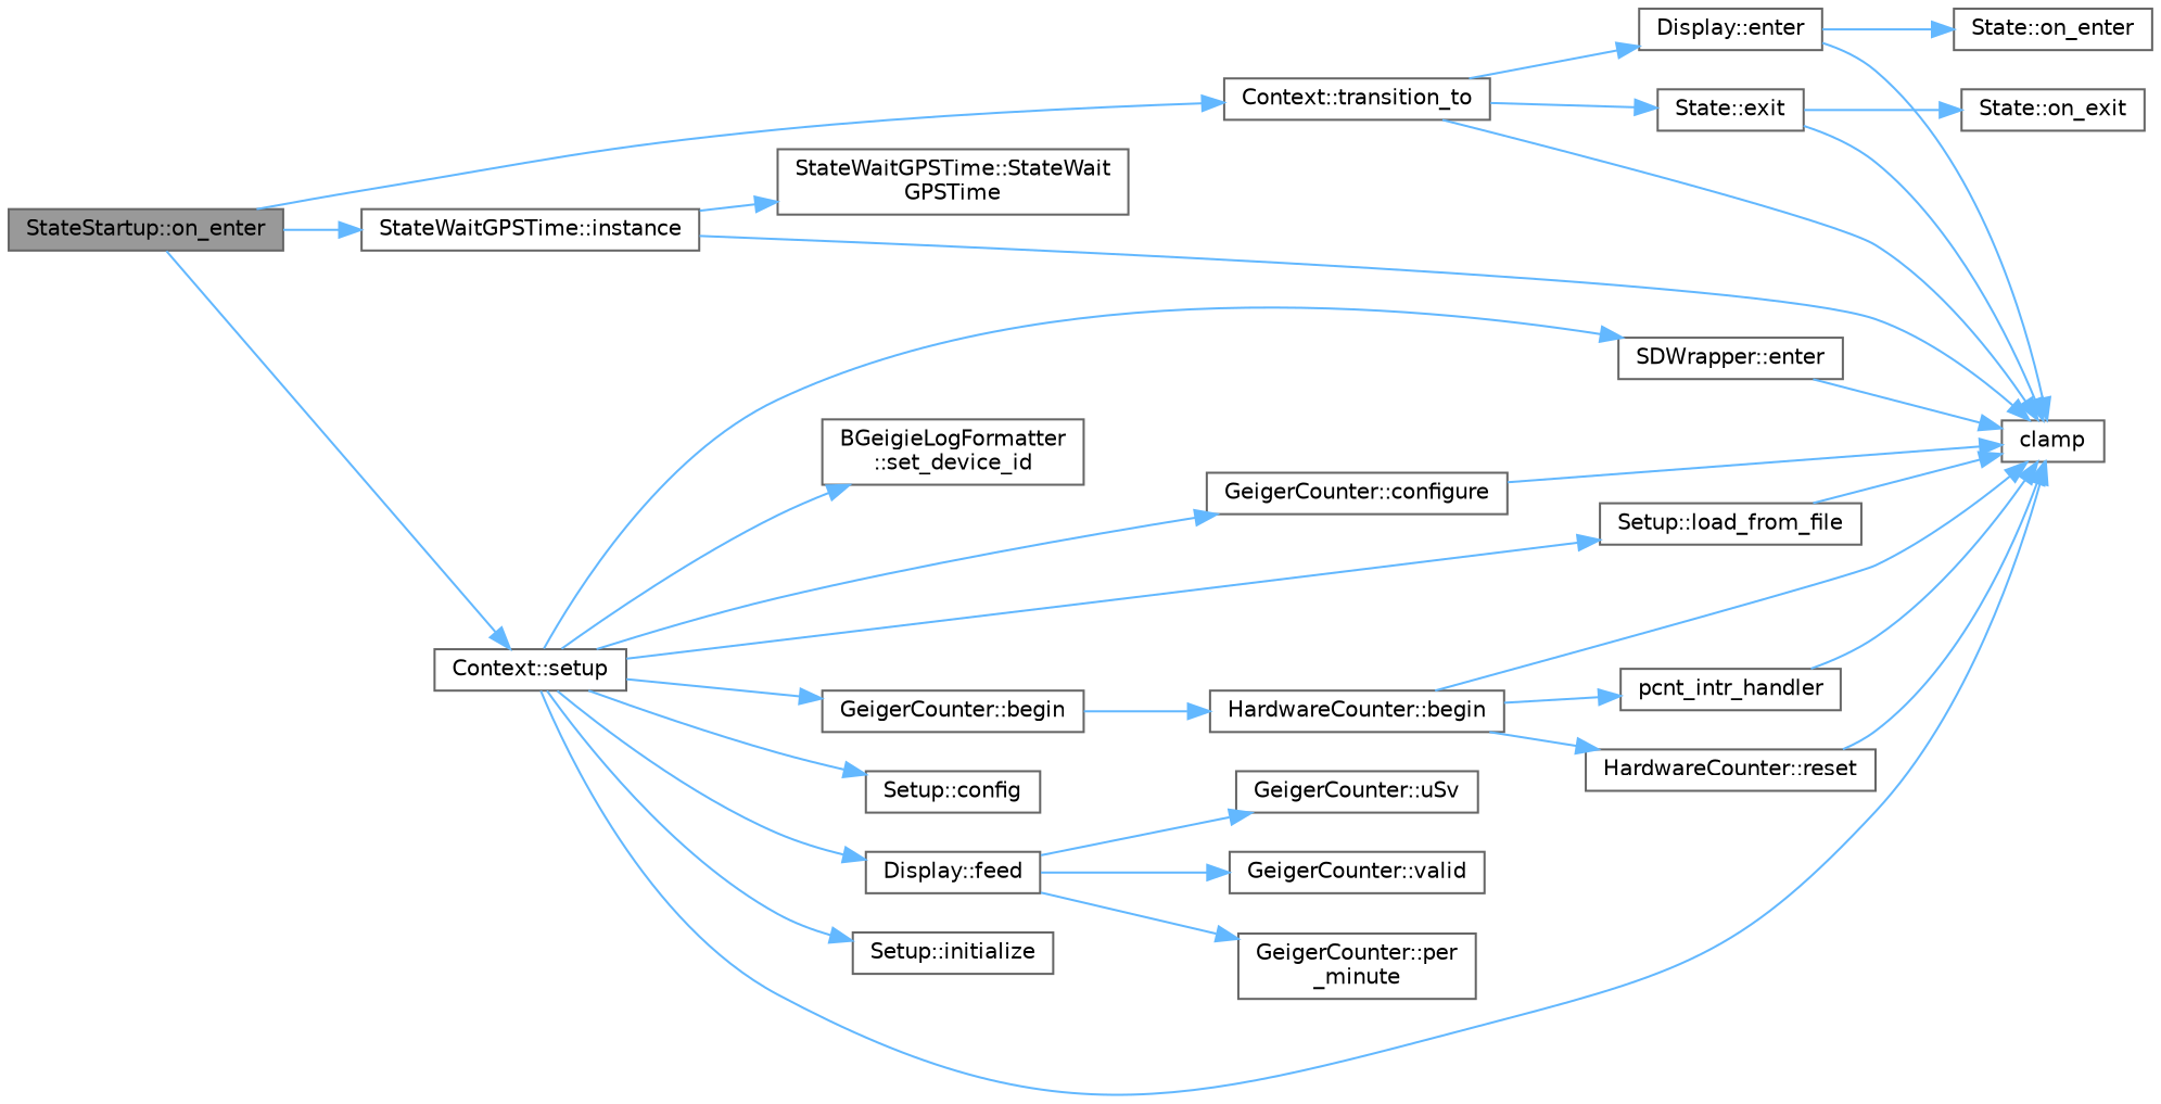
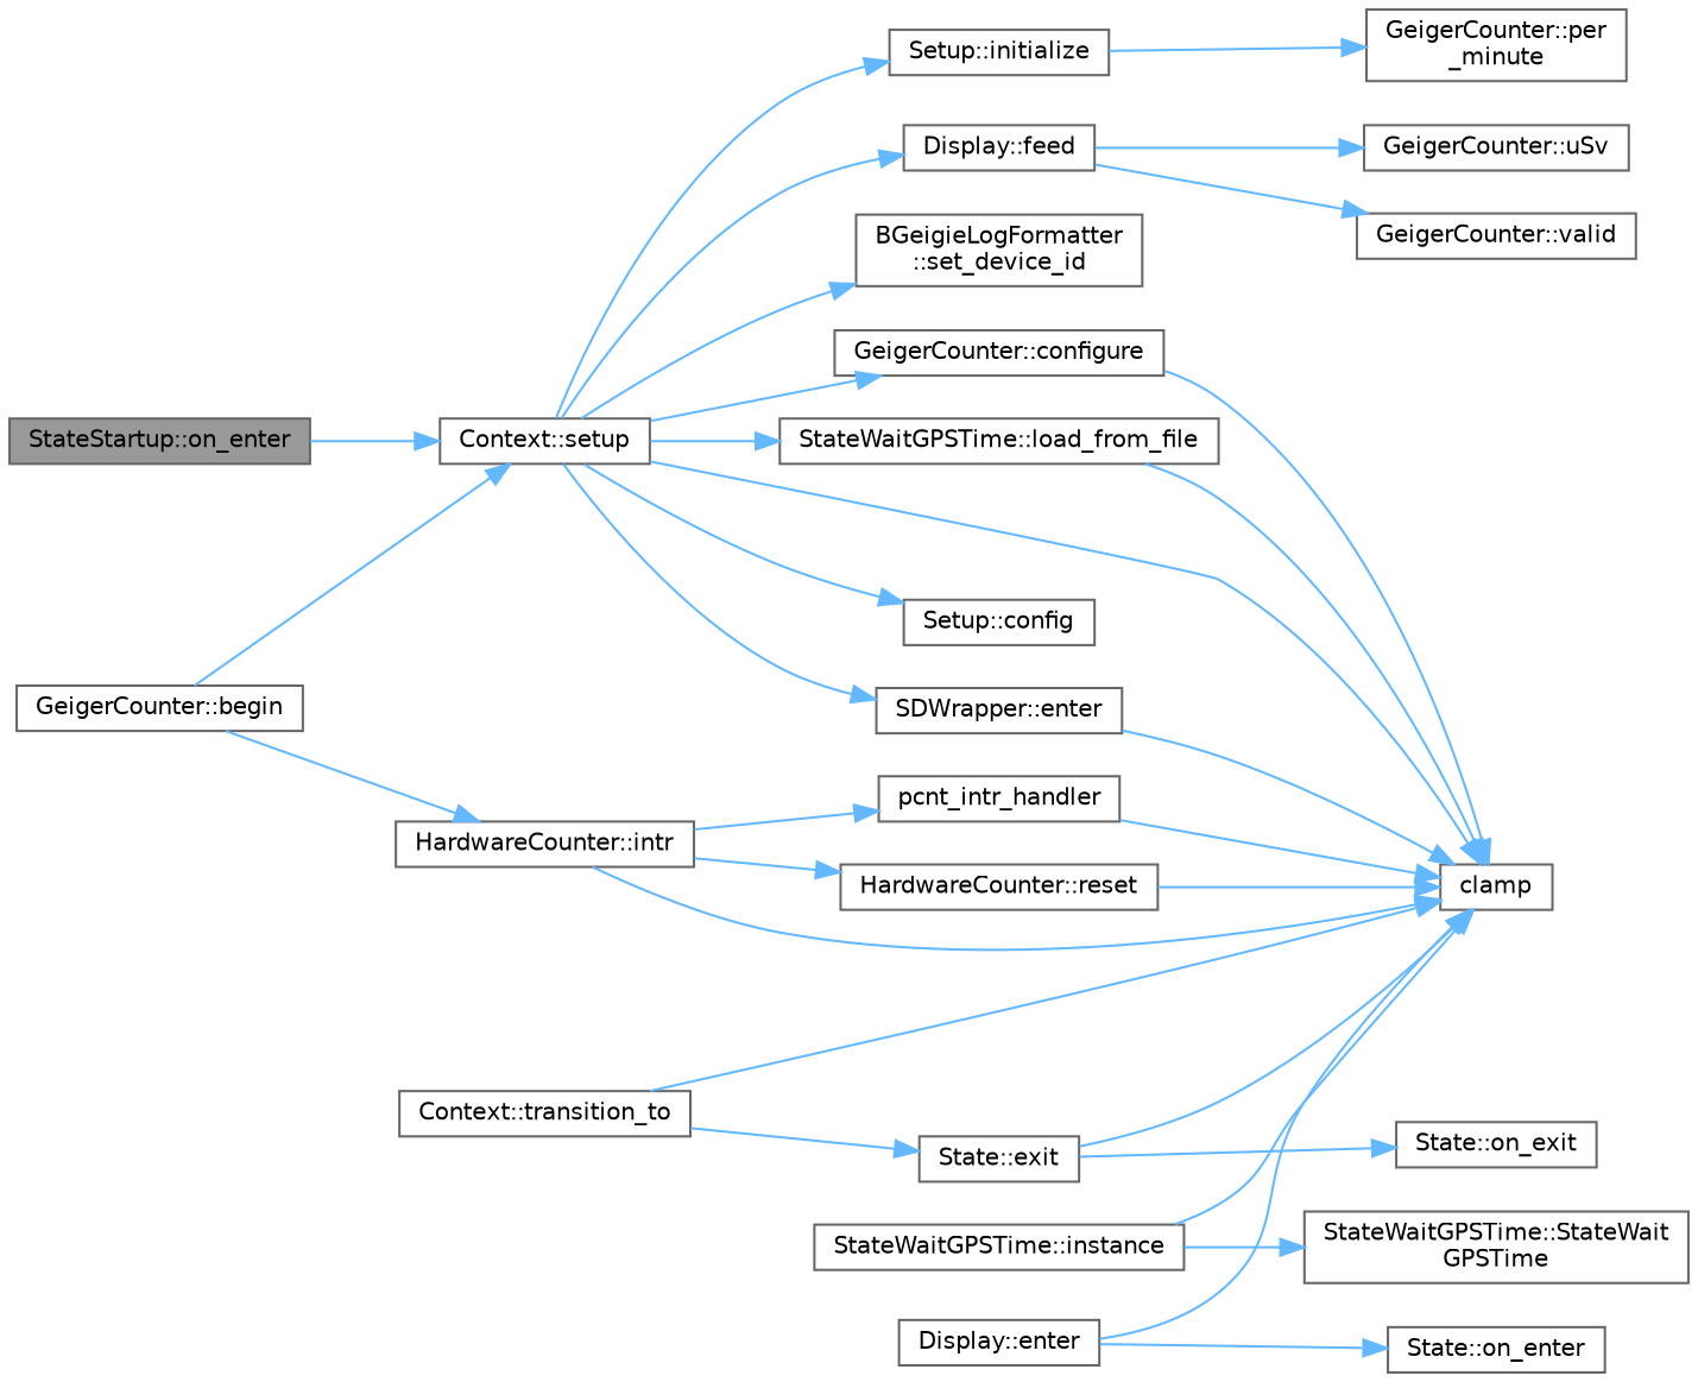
  digraph {
    rankdir=LR
    node [color=grey40 fillcolor=white fontname=Helvetica fontsize=10 shape=box style=filled]
    edge [color=steelblue1 fontname=Helvetica fontsize=10 labelfontname=Helvetica labelfontsize=10 style=solid]
    n1 [color=gray40 fillcolor=grey60 fontcolor=black height=0.2 label="StateStartup::on_enter" width=0.4]
    n2 [height=0.2 label="StateWaitGPSTime::instance" width=0.4]
    n3 [height=0.2 label="Context::setup" width=0.4]
    n4 [height=0.2 label="Context::transition_to" width=0.4]
    n5 [height=0.2 label=clamp width=0.4]
    n6 [height=0.2 label="StateWaitGPSTime::StateWait\lGPSTime" width=0.4]
    n7 [height=0.2 label="GeigerCounter::begin" width=0.4]
    n8 [height=0.2 label="SDWrapper::enter" width=0.4]
    n9 [height=0.2 label="Setup::config" width=0.4]
    n10 [height=0.2 label="GeigerCounter::configure" width=0.4]
    n11 [height=0.2 label="Display::feed" width=0.4]
    n12 [height=0.2 label="Setup::initialize" width=0.4]
-   n13 [height=0.2 label="Setup::load_from_file" width=0.4]
+   n13 [height=0.2 label="StateWaitGPSTime::load_from_file" width=0.4]
    n14 [height=0.2 label="BGeigieLogFormatter\l::set_device_id" width=0.4]
    n15 [height=0.2 label="Display::enter" width=0.4]
    n16 [height=0.2 label="State::exit" width=0.4]
-   n17 [height=0.2 label="HardwareCounter::begin" width=0.4]
+   n17 [height=0.2 label="HardwareCounter::intr" width=0.4]
    n18 [height=0.2 label="GeigerCounter::per\l_minute" width=0.4]
    n19 [height=0.2 label="GeigerCounter::uSv" width=0.4]
    n20 [height=0.2 label="GeigerCounter::valid" width=0.4]
    n21 [height=0.2 label=pcnt_intr_handler width=0.4]
    n22 [height=0.2 label="HardwareCounter::reset" width=0.4]
    n23 [height=0.2 label="State::on_enter" width=0.4]
    n24 [height=0.2 label="State::on_exit" width=0.4]
-   n1 -> n2
    n1 -> n3
-   n1 -> n4
    n2 -> n5
    n2 -> n6
    n3 -> n5
-   n3 -> n7
+   n7 -> n3
    n3 -> n8
    n3 -> n9
    n3 -> n10
    n3 -> n11
    n3 -> n12
    n3 -> n13
    n3 -> n14
    n4 -> n5
-   n4 -> n15
    n4 -> n16
    n7 -> n17
    n8 -> n5
    n10 -> n5
-   n11 -> n18
+   n12 -> n18
    n11 -> n19
    n11 -> n20
    n13 -> n5
    n15 -> n5
    n15 -> n23
    n16 -> n5
    n16 -> n24
    n17 -> n5
    n17 -> n21
    n17 -> n22
    n21 -> n5
    n22 -> n5
  }
